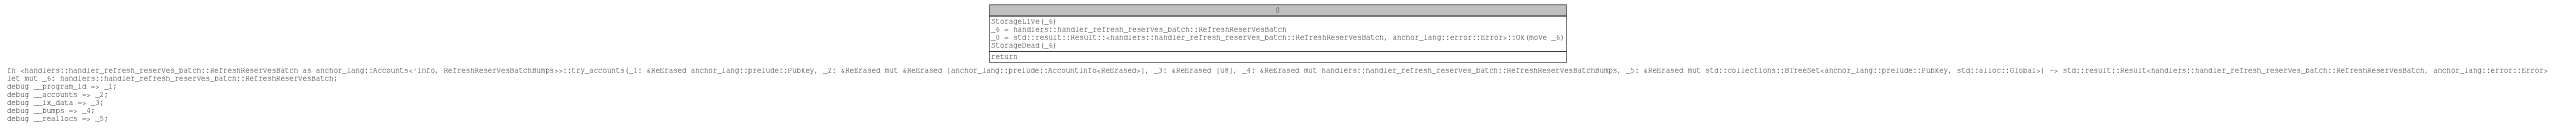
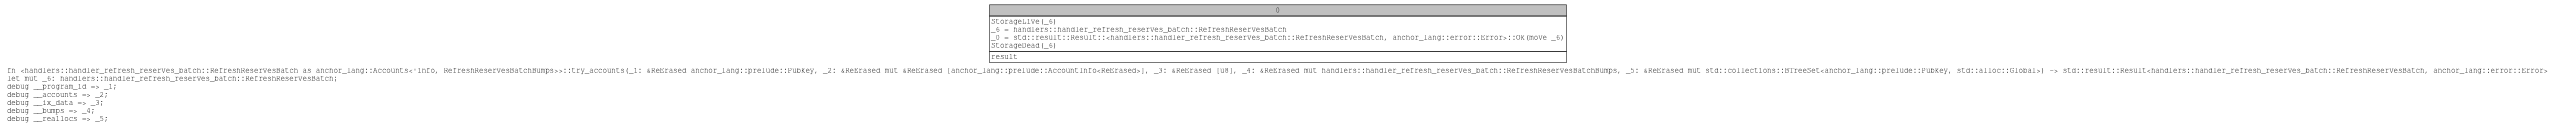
  digraph {
    fontname="Courier, monospace"
    label=<fn &lt;handlers::handler_refresh_reserves_batch::RefreshReservesBatch as anchor_lang::Accounts&lt;'info, RefreshReservesBatchBumps&gt;&gt;::try_accounts(_1: &amp;ReErased anchor_lang::prelude::Pubkey, _2: &amp;ReErased mut &amp;ReErased [anchor_lang::prelude::AccountInfo&lt;ReErased&gt;], _3: &amp;ReErased [u8], _4: &amp;ReErased mut handlers::handler_refresh_reserves_batch::RefreshReservesBatchBumps, _5: &amp;ReErased mut std::collections::BTreeSet&lt;anchor_lang::prelude::Pubkey, std::alloc::Global&gt;) -&gt; std::result::Result&lt;handlers::handler_refresh_reserves_batch::RefreshReservesBatch, anchor_lang::error::Error&gt;<br align="left"/>let mut _6: handlers::handler_refresh_reserves_batch::RefreshReservesBatch;<br align="left"/>debug __program_id =&gt; _1;<br align="left"/>debug __accounts =&gt; _2;<br align="left"/>debug __ix_data =&gt; _3;<br align="left"/>debug __bumps =&gt; _4;<br align="left"/>debug __reallocs =&gt; _5;<br align="left"/>>
    rankdir=LR
-   n1 [fontname="Courier, monospace" label=<<table border="0" cellborder="1" cellspacing="0"><tr><td bgcolor="gray" align="center" colspan="1">0</td></tr><tr><td align="left" balign="left">StorageLive(_6)<br/>_6 = handlers::handler_refresh_reserves_batch::RefreshReservesBatch<br/>_0 = std::result::Result::&lt;handlers::handler_refresh_reserves_batch::RefreshReservesBatch, anchor_lang::error::Error&gt;::Ok(move _6)<br/>StorageDead(_6)<br/></td></tr><tr><td align="left">return</td></tr></table>> shape=none]
+   n1 [fontname="Courier, monospace" label=<<table border="0" cellborder="1" cellspacing="0"><tr><td bgcolor="gray" align="center" colspan="1">0</td></tr><tr><td align="left" balign="left">StorageLive(_6)<br/>_6 = handlers::handler_refresh_reserves_batch::RefreshReservesBatch<br/>_0 = std::result::Result::&lt;handlers::handler_refresh_reserves_batch::RefreshReservesBatch, anchor_lang::error::Error&gt;::Ok(move _6)<br/>StorageDead(_6)<br/></td></tr><tr><td align="left">result</td></tr></table>> shape=none]
  }
